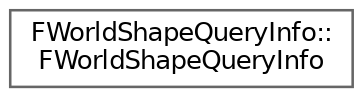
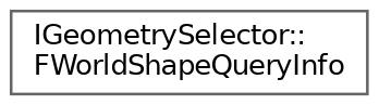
  digraph {
    rankdir=LR
-   n1 [color=grey40 fillcolor=white fontname=Helvetica fontsize=10 height=0.2 label="FWorldShapeQueryInfo::\lFWorldShapeQueryInfo" shape=box style=filled width=0.4]
+   n1 [color=grey40 fillcolor=white fontname=Helvetica fontsize=10 height=0.2 label="IGeometrySelector::\lFWorldShapeQueryInfo" shape=box style=filled width=0.4]
  }
